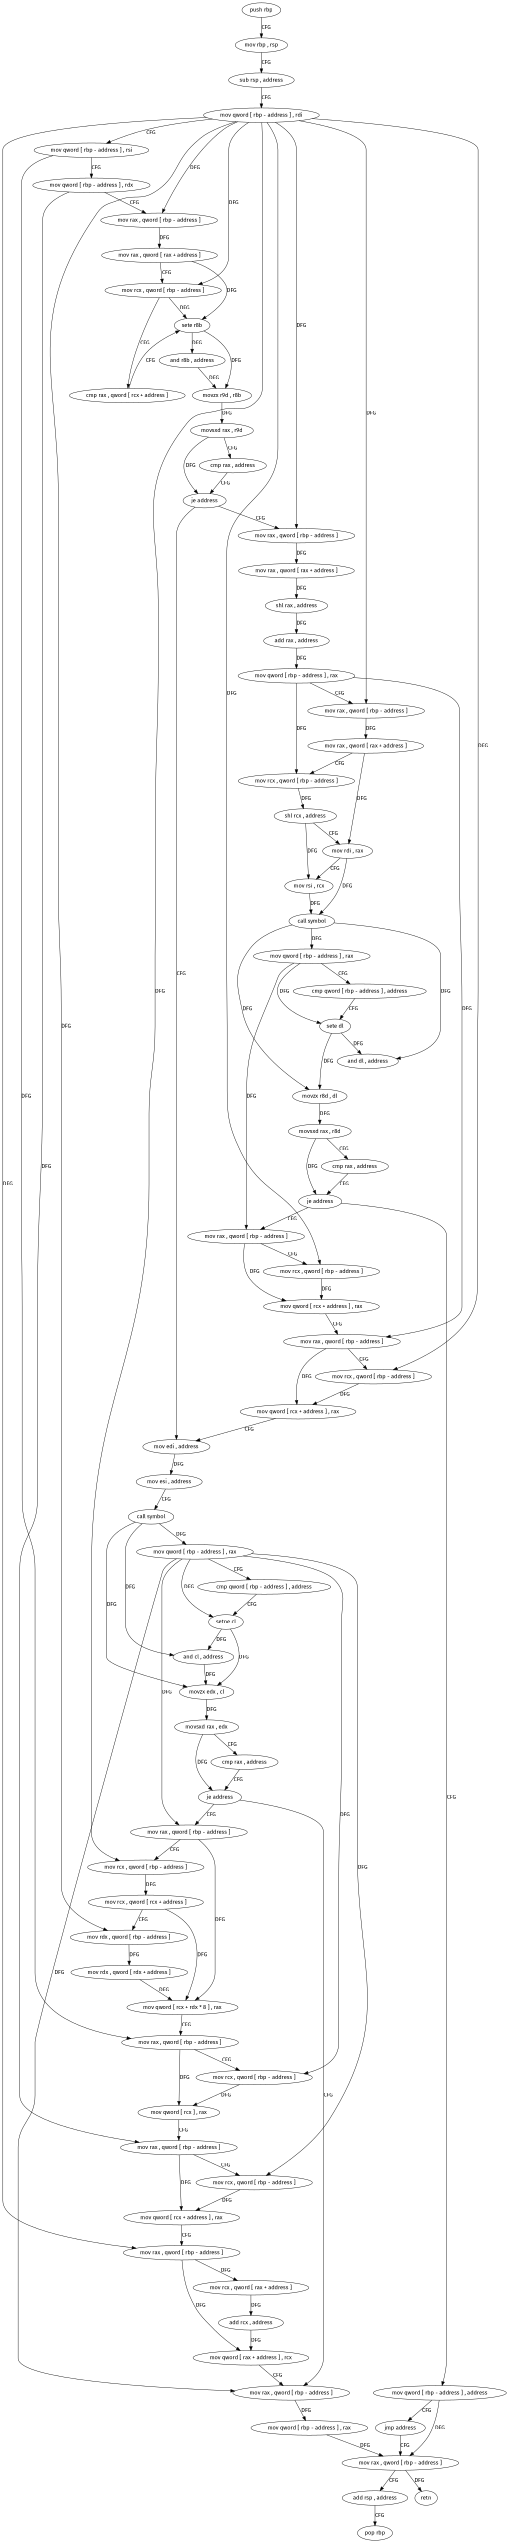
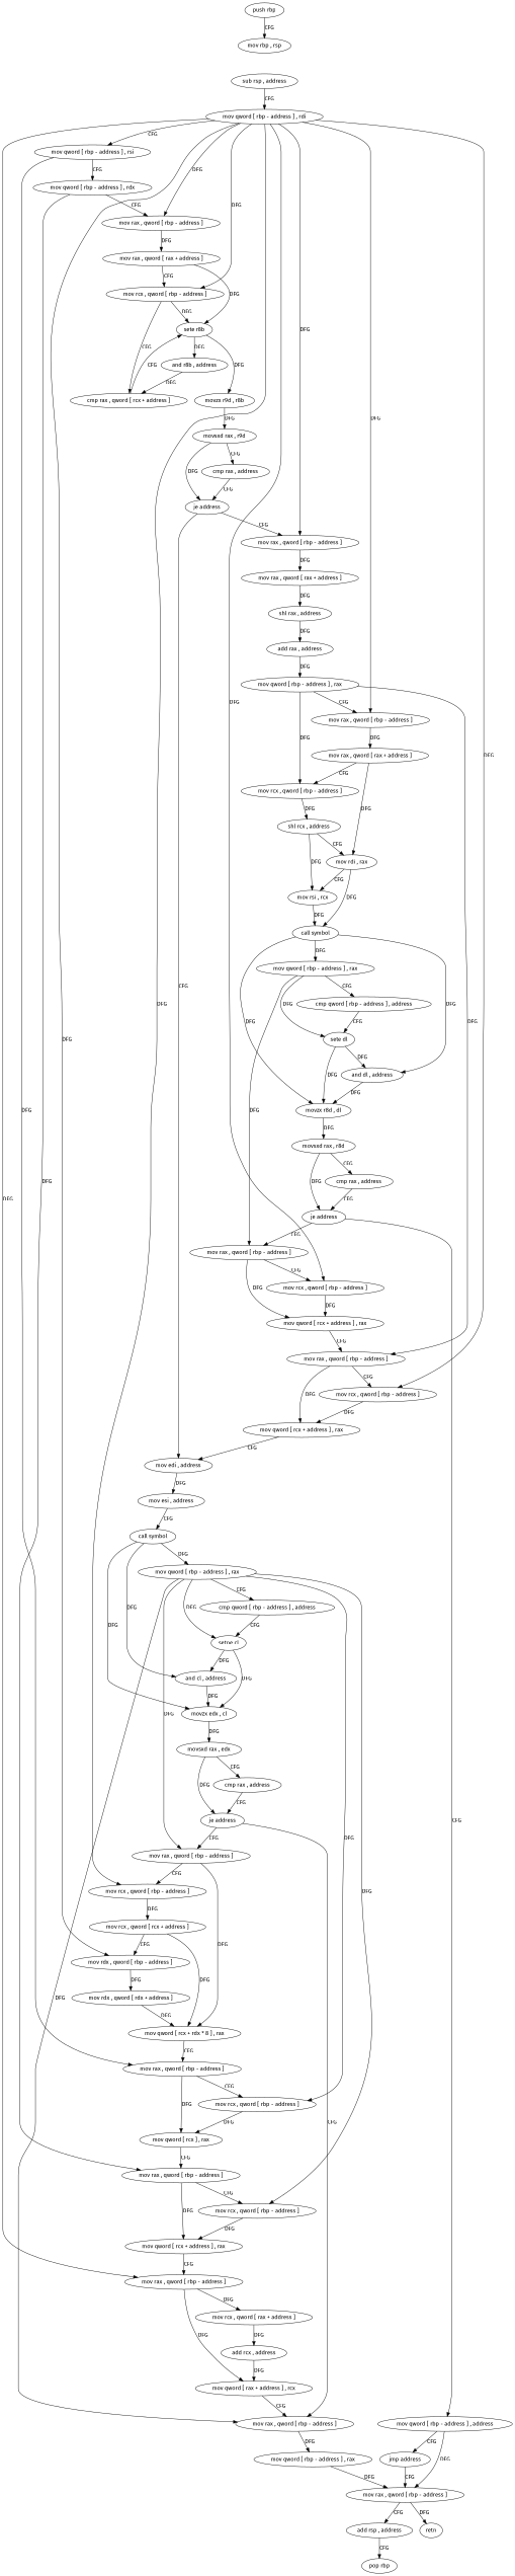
  digraph {
    fontname="Fira Sans"
    node [fontname="Fira Sans"]
    edge [fontname="Fira Sans"]
    n1 [label="push rbp"]
    n2 [label="mov rbp , rsp"]
    n3 [label="sub rsp , address"]
    n4 [label="mov qword [ rbp - address ] , rdi"]
    n5 [label="mov qword [ rbp - address ] , rsi"]
    n6 [label="mov rax , qword [ rbp - address ]"]
    n7 [label="mov rcx , qword [ rbp - address ]"]
    n8 [label="mov rax , qword [ rbp - address ]"]
    n9 [label="mov rax , qword [ rbp - address ]"]
    n10 [label="mov rcx , qword [ rbp - address ]"]
    n11 [label="mov rdx , qword [ rbp - address ]"]
    n12 [label="mov rax , qword [ rbp - address ]"]
    n13 [label="mov rcx , qword [ rbp - address ]"]
    n14 [label="mov rcx , qword [ rbp - address ]"]
    n15 [label="mov qword [ rbp - address ] , rdx"]
    n16 [label="mov rax , qword [ rbp - address ]"]
    n17 [label="mov rax , qword [ rax + address ]"]
    n18 [label="sete r8b"]
    n19 [label="cmp rax , qword [ rcx + address ]"]
    n20 [label="mov rax , qword [ rax + address ]"]
    n21 [label="mov rax , qword [ rax + address ]"]
    n22 [label="mov rcx , qword [ rcx + address ]"]
    n23 [label="mov rdx , qword [ rdx + address ]"]
    n24 [label="mov rcx , qword [ rax + address ]"]
    n25 [label="mov qword [ rax + address ] , rcx"]
    n26 [label="mov qword [ rcx + address ] , rax"]
    n27 [label="mov qword [ rcx + address ] , rax"]
    n28 [label="mov rax , qword [ rbp - address ]"]
    n29 [label="mov rcx , qword [ rbp - address ]"]
    n30 [label="mov qword [ rcx ] , rax"]
    n31 [label="mov rcx , qword [ rbp - address ]"]
    n32 [label="mov qword [ rcx + address ] , rax"]
    n33 [label="and r8b , address"]
    n34 [label="movzx r9d , r8b"]
    n35 [label="movsxd rax , r9d"]
    n36 [label="cmp rax , address"]
    n37 [label="je address"]
    n38 [label="mov edi , address"]
    n39 [label="mov esi , address"]
    n40 [label="call symbol"]
    n41 [label="shl rax , address"]
    n42 [label="mov qword [ rbp - address ] , rax"]
    n43 [label="and cl , address"]
    n44 [label="movzx edx , cl"]
    n45 [label="cmp qword [ rbp - address ] , address"]
    n46 [label="setne cl"]
    n47 [label="mov rax , qword [ rbp - address ]"]
    n48 [label="mov rax , qword [ rbp - address ]"]
    n49 [label="movsxd rax , edx"]
    n50 [label="mov qword [ rbp - address ] , rax"]
    n51 [label="mov qword [ rcx + rdx * 8 ] , rax"]
    n52 [label="cmp rax , address"]
    n53 [label="je address"]
    n54 [label="mov rax , qword [ rbp - address ]"]
    n55 [label="add rax , address"]
    n56 [label="mov qword [ rbp - address ] , rax"]
    n57 [label="mov rcx , qword [ rbp - address ]"]
    n58 [label="mov rax , qword [ rbp - address ]"]
    n59 [label="shl rcx , address"]
    n60 [label="mov rdi , rax"]
    n61 [label="mov rsi , rcx"]
    n62 [label="call symbol"]
    n63 [label="mov qword [ rbp - address ] , rax"]
    n64 [label="and dl , address"]
    n65 [label="movzx r8d , dl"]
    n66 [label="cmp qword [ rbp - address ] , address"]
    n67 [label="sete dl"]
    n68 [label="mov rax , qword [ rbp - address ]"]
    n69 [label="movsxd rax , r8d"]
    n70 [label="cmp rax , address"]
    n71 [label="je address"]
    n72 [label="mov qword [ rbp - address ] , address"]
    n73 [label="jmp address"]
    n74 [label="add rsp , address"]
    n75 [label=retn]
    n76 [label="pop rbp"]
    n77 [label="add rcx , address"]
    n1 -> n2 [label=CFG]
-   n2 -> n3 [label=CFG]
    n3 -> n4 [label=CFG]
    n4 -> n5 [label=CFG]
    n4 -> n6 [label=DFG]
    n4 -> n7 [label=DFG]
    n4 -> n8 [label=DFG]
    n4 -> n9 [label=DFG]
    n4 -> n10 [label=DFG]
    n4 -> n11 [label=DFG]
    n4 -> n12 [label=DFG]
    n4 -> n13 [label=DFG]
    n4 -> n14 [label=DFG]
    n5 -> n15 [label=CFG]
    n5 -> n16 [label=DFG]
    n6 -> n17 [label=DFG]
    n7 -> n18 [label=DFG]
    n7 -> n19 [label=CFG]
    n8 -> n20 [label=DFG]
    n9 -> n21 [label=DFG]
    n10 -> n22 [label=DFG]
    n11 -> n23 [label=DFG]
    n12 -> n24 [label=DFG]
    n12 -> n25 [label=DFG]
    n13 -> n26 [label=DFG]
    n14 -> n27 [label=DFG]
    n15 -> n6 [label=CFG]
    n15 -> n28 [label=DFG]
    n16 -> n29 [label=CFG]
    n16 -> n30 [label=DFG]
    n17 -> n7 [label=CFG]
    n17 -> n18 [label=DFG]
    n18 -> n33 [label=DFG]
    n18 -> n34 [label=DFG]
    n19 -> n18 [label=CFG]
    n20 -> n41 [label=DFG]
    n21 -> n57 [label=CFG]
    n21 -> n60 [label=DFG]
    n22 -> n11 [label=CFG]
    n22 -> n51 [label=DFG]
    n23 -> n51 [label=DFG]
    n24 -> n77 [label=DFG]
    n25 -> n47 [label=CFG]
    n26 -> n58 [label=CFG]
    n27 -> n38 [label=CFG]
    n28 -> n31 [label=CFG]
    n28 -> n32 [label=DFG]
    n29 -> n30 [label=DFG]
    n30 -> n28 [label=CFG]
    n31 -> n32 [label=DFG]
    n32 -> n12 [label=CFG]
-   n33 -> n34 [label=DFG]
+   n33 -> n19 [label=DFG]
    n34 -> n35 [label=DFG]
    n35 -> n36 [label=CFG]
    n35 -> n37 [label=DFG]
    n36 -> n37 [label=CFG]
    n37 -> n8 [label=CFG]
    n37 -> n38 [label=CFG]
    n38 -> n39 [label=DFG]
    n39 -> n40 [label=CFG]
    n40 -> n42 [label=DFG]
    n40 -> n43 [label=DFG]
    n40 -> n44 [label=DFG]
    n41 -> n55 [label=DFG]
    n42 -> n29 [label=DFG]
    n42 -> n31 [label=DFG]
    n42 -> n45 [label=CFG]
    n42 -> n46 [label=DFG]
    n42 -> n47 [label=DFG]
    n42 -> n48 [label=DFG]
    n43 -> n44 [label=DFG]
    n44 -> n49 [label=DFG]
    n45 -> n46 [label=CFG]
    n46 -> n43 [label=DFG]
    n46 -> n44 [label=DFG]
    n47 -> n50 [label=DFG]
    n48 -> n10 [label=CFG]
    n48 -> n51 [label=DFG]
    n49 -> n52 [label=CFG]
    n49 -> n53 [label=DFG]
    n50 -> n54 [label=DFG]
    n51 -> n16 [label=CFG]
    n52 -> n53 [label=CFG]
    n53 -> n47 [label=CFG]
    n53 -> n48 [label=CFG]
    n54 -> n74 [label=CFG]
    n54 -> n75 [label=DFG]
    n55 -> n56 [label=DFG]
    n56 -> n9 [label=CFG]
    n56 -> n57 [label=DFG]
    n56 -> n58 [label=DFG]
    n57 -> n59 [label=DFG]
    n58 -> n14 [label=CFG]
    n58 -> n27 [label=DFG]
    n59 -> n60 [label=CFG]
    n59 -> n61 [label=DFG]
    n60 -> n61 [label=CFG]
    n60 -> n62 [label=DFG]
    n61 -> n62 [label=DFG]
    n62 -> n63 [label=DFG]
    n62 -> n64 [label=DFG]
    n62 -> n65 [label=DFG]
    n63 -> n66 [label=CFG]
    n63 -> n67 [label=DFG]
    n63 -> n68 [label=DFG]
+   n64 -> n65 [label=DFG]
    n65 -> n69 [label=DFG]
    n66 -> n67 [label=CFG]
    n67 -> n64 [label=DFG]
    n67 -> n65 [label=DFG]
    n68 -> n13 [label=CFG]
    n68 -> n26 [label=DFG]
    n69 -> n70 [label=CFG]
    n69 -> n71 [label=DFG]
    n70 -> n71 [label=CFG]
    n71 -> n68 [label=CFG]
    n71 -> n72 [label=CFG]
    n72 -> n54 [label=DFG]
    n72 -> n73 [label=CFG]
    n73 -> n54 [label=CFG]
    n74 -> n76 [label=CFG]
    n77 -> n25 [label=DFG]
  }
